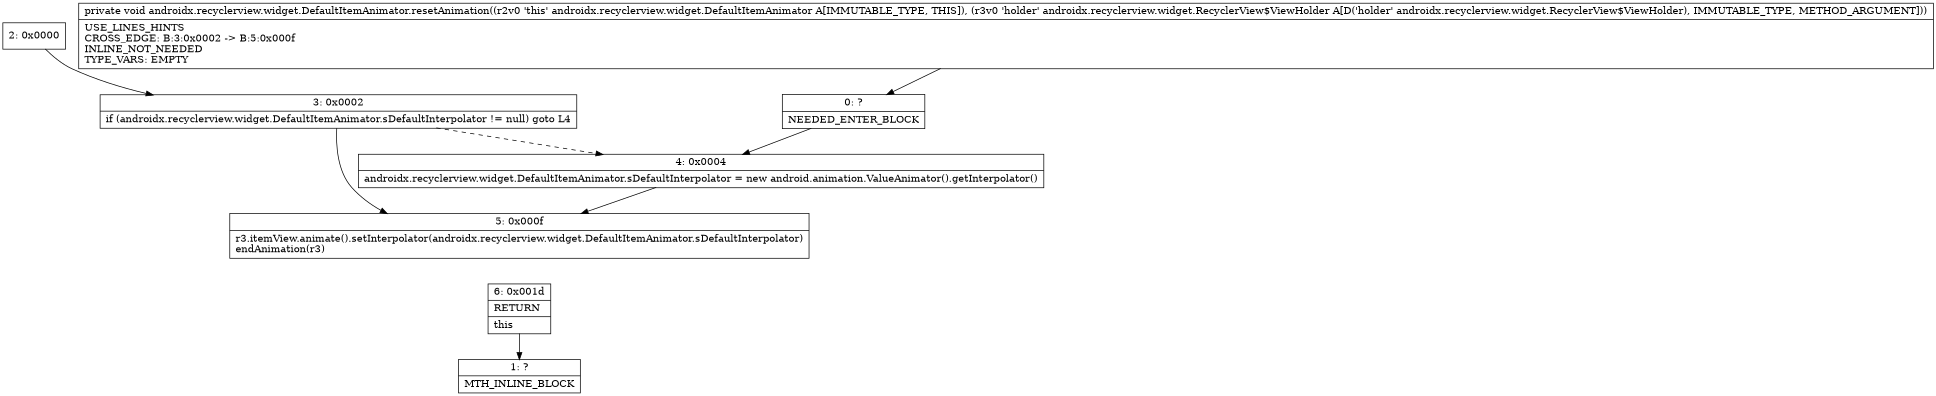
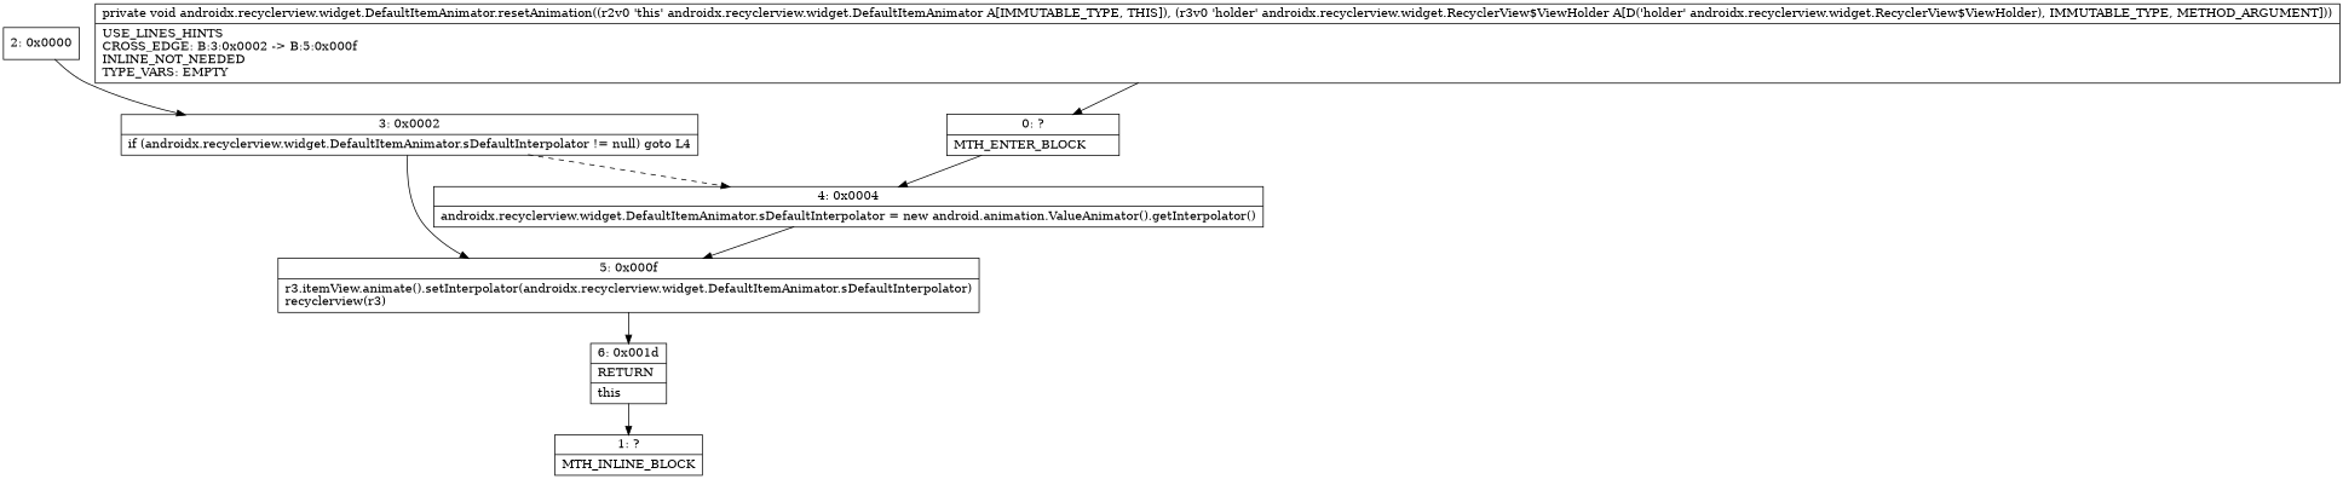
  digraph {
    node [shape=record]
-   n1 [label="{0\:\ ?|NEEDED_ENTER_BLOCK\l}"]
+   n1 [label="{0\:\ ?|MTH_ENTER_BLOCK\l}"]
    n2 [label="{4\:\ 0x0004|androidx.recyclerview.widget.DefaultItemAnimator.sDefaultInterpolator = new android.animation.ValueAnimator().getInterpolator()\l}"]
    n3 [label="{2\:\ 0x0000}"]
    n4 [label="{3\:\ 0x0002|if (androidx.recyclerview.widget.DefaultItemAnimator.sDefaultInterpolator != null) goto L4\l}"]
-   n5 [label="{5\:\ 0x000f|r3.itemView.animate().setInterpolator(androidx.recyclerview.widget.DefaultItemAnimator.sDefaultInterpolator)\lendAnimation(r3)\l}"]
+   n5 [label="{5\:\ 0x000f|r3.itemView.animate().setInterpolator(androidx.recyclerview.widget.DefaultItemAnimator.sDefaultInterpolator)\lrecyclerview(r3)\l}"]
    n6 [label="{6\:\ 0x001d|RETURN\l|this\l}"]
    n7 [label="{1\:\ ?|MTH_INLINE_BLOCK\l}"]
    n8 [label="{private void androidx.recyclerview.widget.DefaultItemAnimator.resetAnimation((r2v0 'this' androidx.recyclerview.widget.DefaultItemAnimator A[IMMUTABLE_TYPE, THIS]), (r3v0 'holder' androidx.recyclerview.widget.RecyclerView$ViewHolder A[D('holder' androidx.recyclerview.widget.RecyclerView$ViewHolder), IMMUTABLE_TYPE, METHOD_ARGUMENT]))  | USE_LINES_HINTS\lCROSS_EDGE: B:3:0x0002 \-\> B:5:0x000f\lINLINE_NOT_NEEDED\lTYPE_VARS: EMPTY\l}"]
    n1 -> n2
    n2 -> n5
    n3 -> n4
    n4 -> n2 [style=dashed]
    n4 -> n5
+   n5 -> n6
    n6 -> n7
    n8 -> n1
  }
